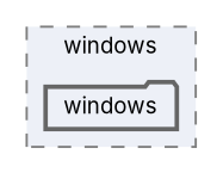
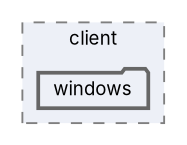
  digraph {
    compound=true
    fontname=Inter
    n1 [color=gray40 fillcolor="#edf0f7" fontname=Inter fontsize=10 height=0.2 label=windows shape=folder style="filled,bold" width=0.4]
    subgraph cluster_1 {
      bgcolor="#edf0f7"
      fontsize=10
-     label=windows
+     label=client
      pencolor=grey50
      style="filled,dashed"
      n1
    }
  }
